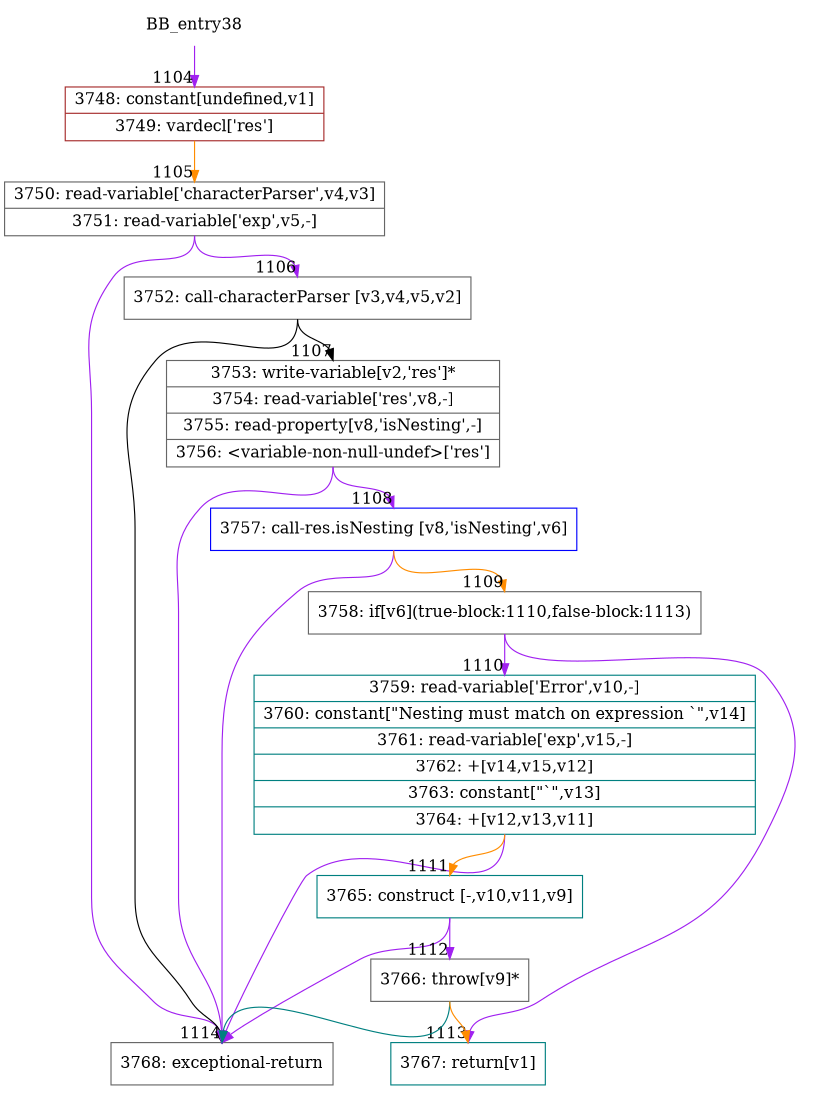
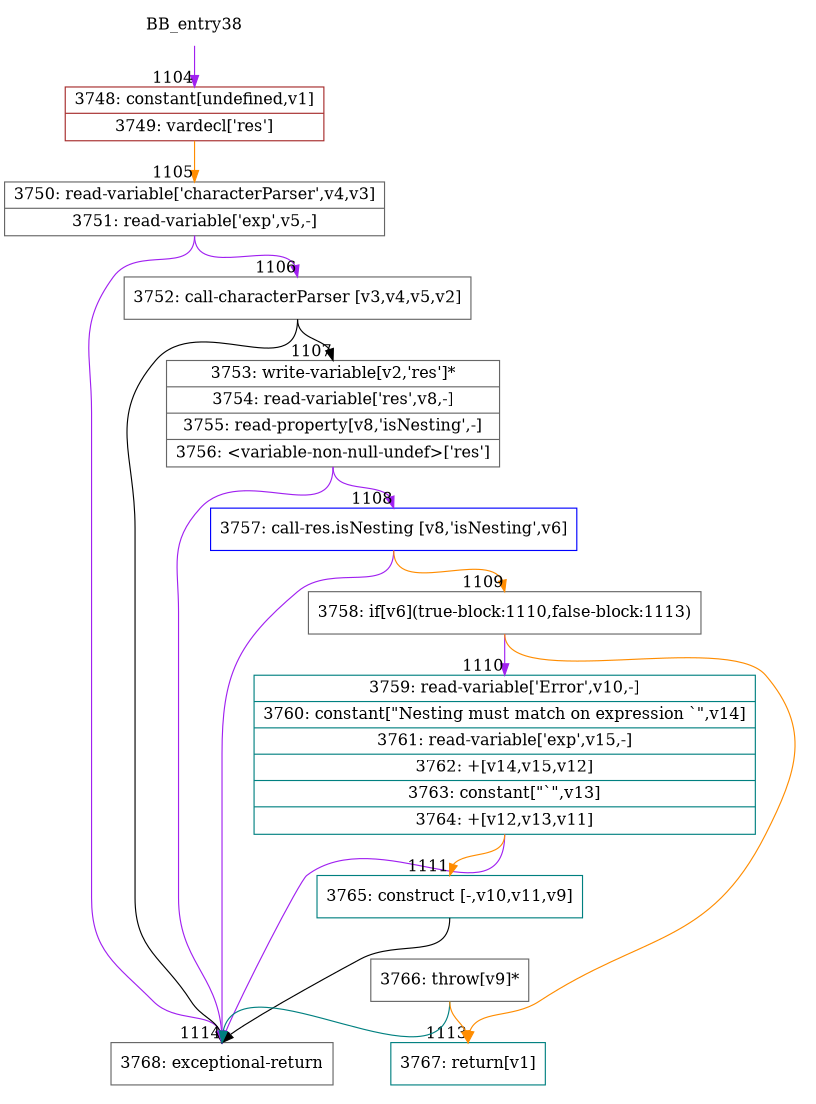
  digraph {
    rankdir=TD
    node [color=gray40 shape=record]
    edge [color=purple headport=n tailport=s]
    n1 [label=BB_entry38 shape=none]
    n2 [color=brown label="{3748: constant[undefined,v1]|3749: vardecl['res']}"]
    n3 [label="{3750: read-variable['characterParser',v4,v3]|3751: read-variable['exp',v5,-]}"]
    n4 [label="{3752: call-characterParser [v3,v4,v5,v2]}"]
    n5 [label="{3768: exceptional-return}"]
    n6 [label="{3753: write-variable[v2,'res']*|3754: read-variable['res',v8,-]|3755: read-property[v8,'isNesting',-]|3756: \<variable-non-null-undef\>['res']}"]
    n7 [color=blue label="{3757: call-res.isNesting [v8,'isNesting',v6]}"]
    n8 [label="{3758: if[v6](true-block:1110,false-block:1113)}"]
    n9 [color=teal label="{3759: read-variable['Error',v10,-]|3760: constant[\"Nesting must match on expression `\",v14]|3761: read-variable['exp',v15,-]|3762: +[v14,v15,v12]|3763: constant[\"`\",v13]|3764: +[v12,v13,v11]}"]
    n10 [color=teal label="{3767: return[v1]}"]
    n11 [color=teal label="{3765: construct [-,v10,v11,v9]}"]
    n12 [label="{3766: throw[v9]*}"]
    n1 -> n2 [headlabel="    1104"]
    n2 -> n3 [color=darkorange headlabel="      1105"]
    n3 -> n4 [headlabel="      1106"]
    n3 -> n5 [headlabel="      1114"]
    n4 -> n5 [color=black]
    n4 -> n6 [color=black headlabel="      1107"]
    n6 -> n5
    n6 -> n7 [headlabel="      1108"]
    n7 -> n5
    n7 -> n8 [color=darkorange headlabel="      1109"]
    n8 -> n9 [headlabel="      1110"]
-   n8 -> n10 [headlabel="      1113"]
+   n8 -> n10 [color=darkorange headlabel="      1113"]
    n9 -> n5
    n9 -> n11 [color=darkorange headlabel="      1111"]
-   n11 -> n5
-   n11 -> n12 [headlabel="      1112"]
+   n11 -> n5 [color=black]
    n12 -> n5 [color=teal]
    n12 -> n10 [color=darkorange]
  }
